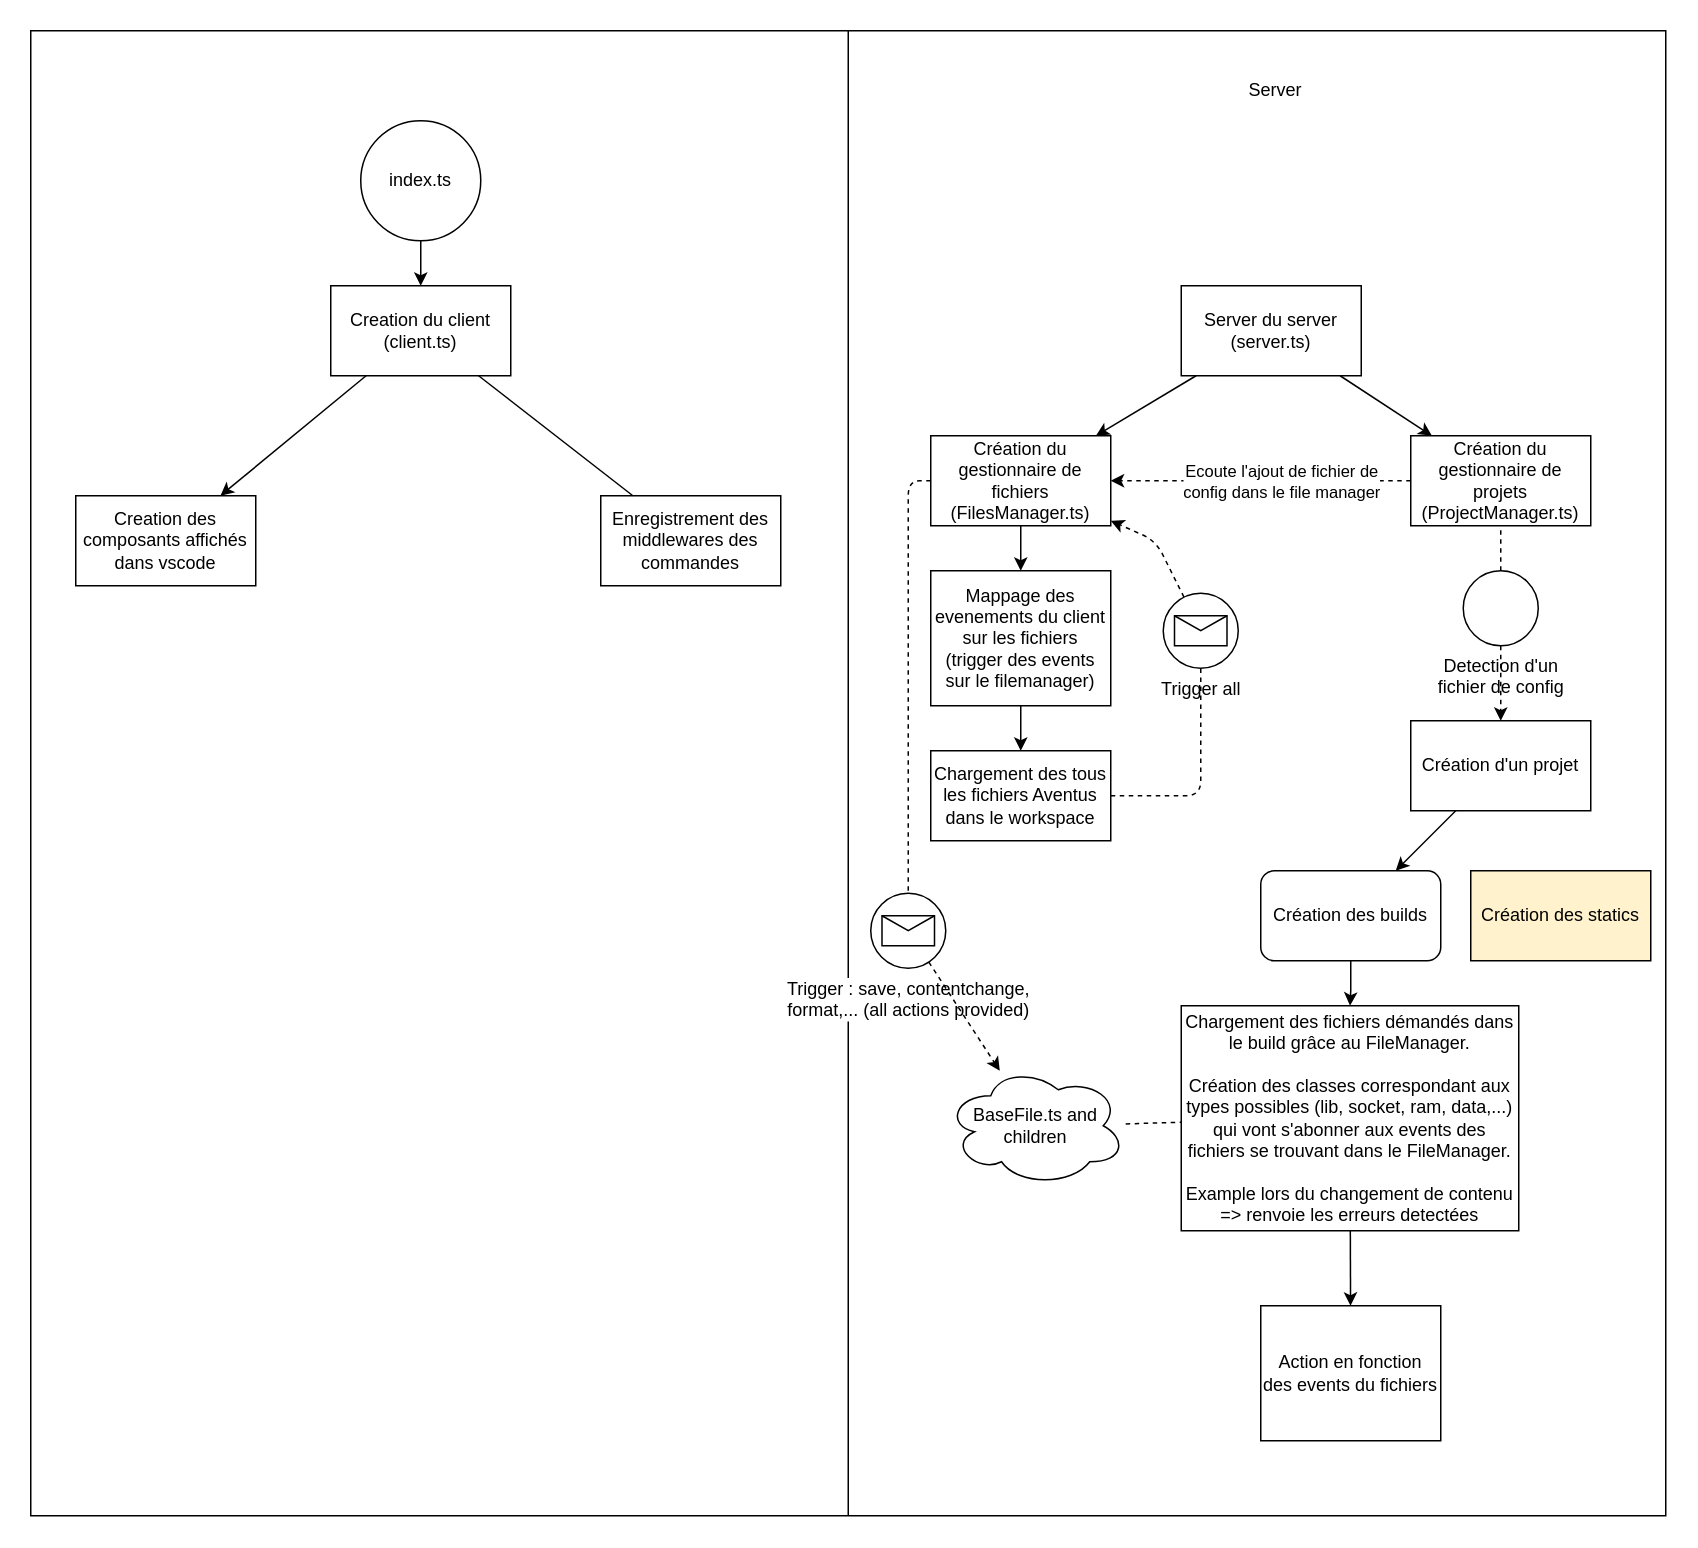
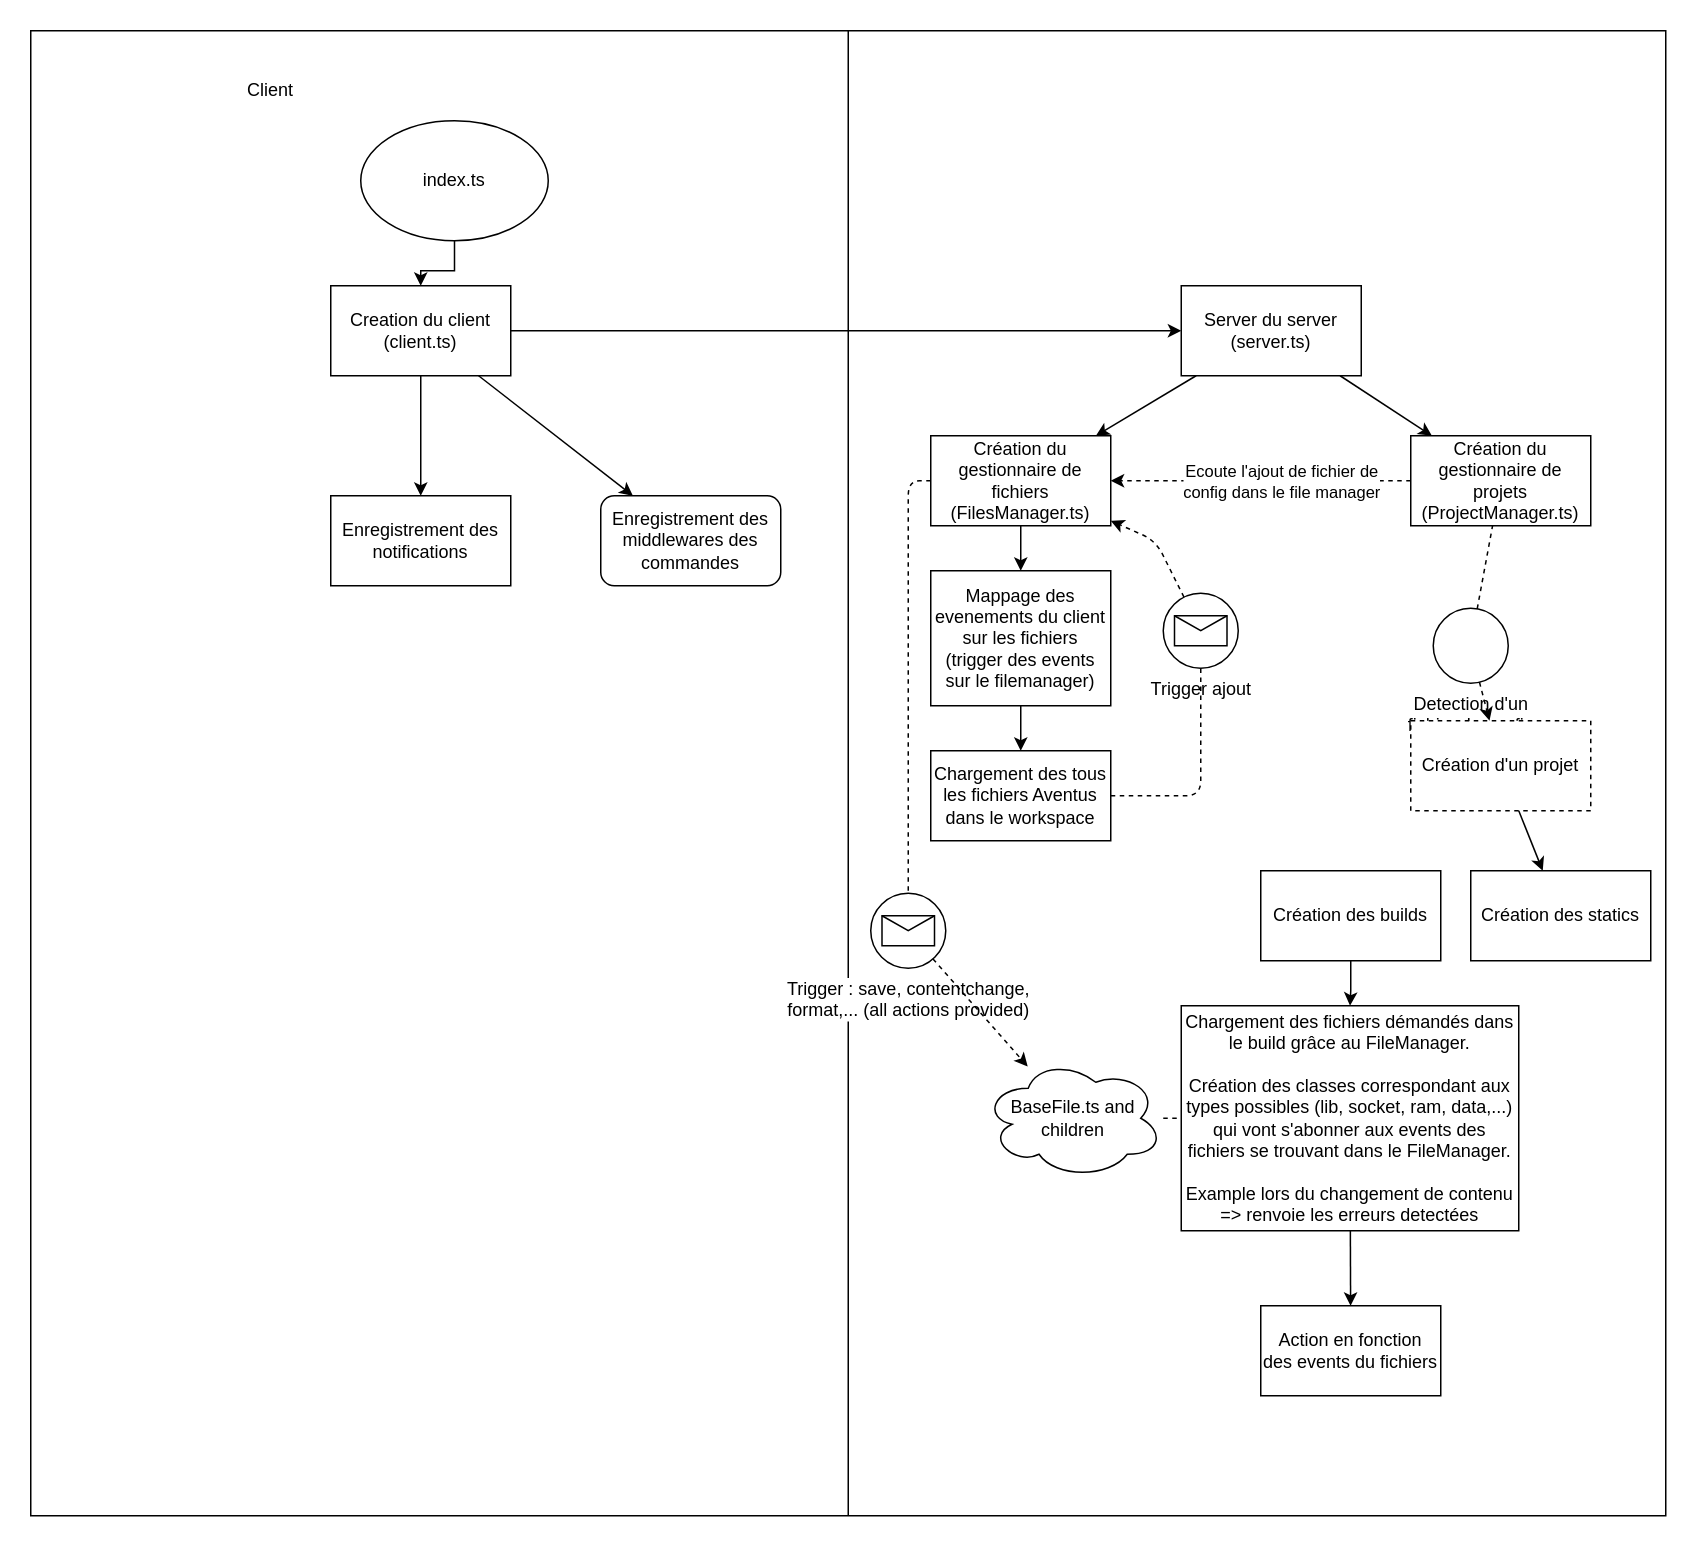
  <mxCell id="0" />
  <mxCell id="1" parent="0" />
  <mxCell id="2" value="" style="rounded=0;whiteSpace=wrap;html=1;" vertex="1" parent="1"><mxGeometry x="20" y="20" width="1090" height="990" as="geometry" /></mxCell>
  <mxCell id="3" value="" style="endArrow=none;html=1;entryX=0.5;entryY=0;entryDx=0;entryDy=0;exitX=0.5;exitY=1;exitDx=0;exitDy=0;" edge="1" parent="1" source="2" target="2"><mxGeometry width="50" height="50" relative="1" as="geometry"><mxPoint x="330" y="150" as="sourcePoint" /><mxPoint x="380" y="100" as="targetPoint" /></mxGeometry></mxCell>
- <mxCell id="5" value="Server" style="text;html=1;strokeColor=none;fillColor=none;align=center;verticalAlign=middle;whiteSpace=wrap;rounded=0;" vertex="1" parent="1"><mxGeometry x="830" y="50" width="40" height="20" as="geometry" /></mxCell>
+ <mxCell id="4" value="Client" style="text;html=1;strokeColor=none;fillColor=none;align=center;verticalAlign=middle;whiteSpace=wrap;rounded=0;" vertex="1" parent="1"><mxGeometry x="160" y="50" width="40" height="20" as="geometry" /></mxCell>
  <mxCell id="6" style="edgeStyle=orthogonalEdgeStyle;rounded=0;orthogonalLoop=1;jettySize=auto;html=1;" edge="1" parent="1" source="7" target="8"><mxGeometry relative="1" as="geometry" /></mxCell>
- <mxCell id="7" value="index.ts" style="ellipse;whiteSpace=wrap;html=1;aspect=fixed;" vertex="1" parent="1"><mxGeometry x="240" y="80" width="80" height="80" as="geometry" /></mxCell>
+ <mxCell id="7" value="index.ts" style="ellipse;whiteSpace=wrap;html=1;aspect=fixed;" vertex="1" parent="1"><mxGeometry x="240" y="80" width="125" height="80" as="geometry" /></mxCell>
  <mxCell id="8" value="Creation du client (client.ts)" style="rounded=0;whiteSpace=wrap;html=1;" vertex="1" parent="1"><mxGeometry x="220" y="190" width="120" height="60" as="geometry" /></mxCell>
- <mxCell id="9" value="Creation des composants affichés dans vscode" style="rounded=0;whiteSpace=wrap;html=1;" vertex="1" parent="1"><mxGeometry x="50" y="330" width="120" height="60" as="geometry" /></mxCell>
- <mxCell id="12" value="" style="endArrow=classic;html=1;" edge="1" parent="1" source="8" target="9"><mxGeometry width="50" height="50" relative="1" as="geometry"><mxPoint x="220" y="520" as="sourcePoint" /><mxPoint x="270" y="470" as="targetPoint" /></mxGeometry></mxCell>
- <mxCell id="13" value="Enregistrement des middlewares des commandes" style="rounded=0;whiteSpace=wrap;html=1;" vertex="1" parent="1"><mxGeometry x="400" y="330" width="120" height="60" as="geometry" /></mxCell>
- <mxCell id="14" value="" style="endArrow=none;html=1;" edge="1" parent="1" source="8" target="13"><mxGeometry width="50" height="50" relative="1" as="geometry"><mxPoint x="290" y="260" as="sourcePoint" /><mxPoint x="340" y="210" as="targetPoint" /></mxGeometry></mxCell>
+ <mxCell id="10" value="Enregistrement des notifications" style="rounded=0;whiteSpace=wrap;html=1;" vertex="1" parent="1"><mxGeometry x="220" y="330" width="120" height="60" as="geometry" /></mxCell>
+ <mxCell id="11" value="" style="endArrow=classic;html=1;" edge="1" parent="1" source="8" target="10"><mxGeometry width="50" height="50" relative="1" as="geometry"><mxPoint x="170" y="450" as="sourcePoint" /><mxPoint x="220" y="400" as="targetPoint" /></mxGeometry></mxCell>
+ <mxCell id="13" value="Enregistrement des middlewares des commandes" style="whiteSpace=wrap;html=1;rounded=1;" vertex="1" parent="1"><mxGeometry x="400" y="330" width="120" height="60" as="geometry" /></mxCell>
+ <mxCell id="14" value="" style="endArrow=classic;html=1;" edge="1" parent="1" source="8" target="13"><mxGeometry width="50" height="50" relative="1" as="geometry"><mxPoint x="290" y="260" as="sourcePoint" /><mxPoint x="340" y="210" as="targetPoint" /></mxGeometry></mxCell>
  <mxCell id="15" value="Server du server (server.ts)" style="rounded=0;whiteSpace=wrap;html=1;" vertex="1" parent="1"><mxGeometry x="787" y="190" width="120" height="60" as="geometry" /></mxCell>
+ <mxCell id="16" value="" style="endArrow=classic;html=1;" edge="1" parent="1" source="8" target="15"><mxGeometry width="50" height="50" relative="1" as="geometry"><mxPoint x="460" y="260" as="sourcePoint" /><mxPoint x="510" y="210" as="targetPoint" /></mxGeometry></mxCell>
  <mxCell id="17" value="Création du gestionnaire de fichiers (FilesManager.ts)" style="rounded=0;whiteSpace=wrap;html=1;" vertex="1" parent="1"><mxGeometry x="620" y="290" width="120" height="60" as="geometry" /></mxCell>
  <mxCell id="18" value="Création du gestionnaire de projets (ProjectManager.ts)" style="rounded=0;whiteSpace=wrap;html=1;" vertex="1" parent="1"><mxGeometry x="940" y="290" width="120" height="60" as="geometry" /></mxCell>
  <mxCell id="19" value="" style="endArrow=classic;html=1;" edge="1" parent="1" source="15" target="17"><mxGeometry width="50" height="50" relative="1" as="geometry"><mxPoint x="570" y="430" as="sourcePoint" /><mxPoint x="620" y="380" as="targetPoint" /></mxGeometry></mxCell>
  <mxCell id="20" value="" style="endArrow=classic;html=1;" edge="1" parent="1" source="15" target="18"><mxGeometry width="50" height="50" relative="1" as="geometry"><mxPoint x="550" y="430" as="sourcePoint" /><mxPoint x="600" y="380" as="targetPoint" /></mxGeometry></mxCell>
  <mxCell id="21" value="Mappage des evenements du client sur les fichiers (trigger des events sur le filemanager)" style="rounded=0;whiteSpace=wrap;html=1;" vertex="1" parent="1"><mxGeometry x="620" y="380" width="120" height="90" as="geometry" /></mxCell>
  <mxCell id="22" value="" style="endArrow=classic;html=1;" edge="1" parent="1" source="17" target="21"><mxGeometry width="50" height="50" relative="1" as="geometry"><mxPoint x="640" y="460" as="sourcePoint" /><mxPoint x="690" y="410" as="targetPoint" /></mxGeometry></mxCell>
  <mxCell id="23" value="" style="endArrow=classic;html=1;dashed=1;" edge="1" parent="1" source="18" target="17"><mxGeometry width="50" height="50" relative="1" as="geometry"><mxPoint x="670" y="430" as="sourcePoint" /><mxPoint x="720" y="380" as="targetPoint" /></mxGeometry></mxCell>
  <mxCell id="24" value="Ecoute l'ajout de fichier de &lt;br&gt;config dans le file manager" style="edgeLabel;html=1;align=center;verticalAlign=middle;resizable=0;points=[];" vertex="1" connectable="0" parent="23"><mxGeometry x="-0.457" relative="1" as="geometry"><mxPoint x="-33" as="offset" /></mxGeometry></mxCell>
  <mxCell id="25" value="Chargement des tous les fichiers Aventus dans le workspace" style="rounded=0;whiteSpace=wrap;html=1;" vertex="1" parent="1"><mxGeometry x="620" y="500" width="120" height="60" as="geometry" /></mxCell>
  <mxCell id="26" value="" style="endArrow=classic;html=1;" edge="1" parent="1" source="21" target="25"><mxGeometry width="50" height="50" relative="1" as="geometry"><mxPoint x="920" y="490" as="sourcePoint" /><mxPoint x="970" y="440" as="targetPoint" /></mxGeometry></mxCell>
- <mxCell id="27" value="Trigger all" style="shape=mxgraph.bpmn.shape;html=1;verticalLabelPosition=bottom;labelBackgroundColor=#ffffff;verticalAlign=top;align=center;perimeter=ellipsePerimeter;outlineConnect=0;outline=standard;symbol=message;" vertex="1" parent="1"><mxGeometry x="775" y="395" width="50" height="50" as="geometry" /></mxCell>
+ <mxCell id="27" value="Trigger ajout" style="shape=mxgraph.bpmn.shape;html=1;verticalLabelPosition=bottom;labelBackgroundColor=#ffffff;verticalAlign=top;align=center;perimeter=ellipsePerimeter;outlineConnect=0;outline=standard;symbol=message;" vertex="1" parent="1"><mxGeometry x="775" y="395" width="50" height="50" as="geometry" /></mxCell>
  <mxCell id="28" value="" style="endArrow=none;html=1;dashed=1;" edge="1" parent="1" source="25" target="27"><mxGeometry width="50" height="50" relative="1" as="geometry"><mxPoint x="820" y="560" as="sourcePoint" /><mxPoint x="870" y="510" as="targetPoint" /><Array as="points"><mxPoint x="800" y="530" /></Array></mxGeometry></mxCell>
  <mxCell id="29" value="" style="endArrow=classic;html=1;dashed=1;" edge="1" parent="1" source="27" target="17"><mxGeometry width="50" height="50" relative="1" as="geometry"><mxPoint x="870" y="480" as="sourcePoint" /><mxPoint x="920" y="430" as="targetPoint" /><Array as="points"><mxPoint x="770" y="360" /></Array></mxGeometry></mxCell>
- <mxCell id="30" value="Detection d'un &lt;br&gt;fichier de config" style="shape=mxgraph.bpmn.shape;html=1;verticalLabelPosition=bottom;labelBackgroundColor=#ffffff;verticalAlign=top;align=center;perimeter=ellipsePerimeter;outlineConnect=0;outline=standard;symbol=general;" vertex="1" parent="1"><mxGeometry x="975" y="380" width="50" height="50" as="geometry" /></mxCell>
+ <mxCell id="30" value="Detection d'un &lt;br&gt;fichier de config" style="shape=mxgraph.bpmn.shape;html=1;verticalLabelPosition=bottom;labelBackgroundColor=#ffffff;verticalAlign=top;align=center;perimeter=ellipsePerimeter;outlineConnect=0;outline=standard;symbol=general;" vertex="1" parent="1"><mxGeometry x="955" y="405" width="50" height="50" as="geometry" /></mxCell>
  <mxCell id="31" value="" style="endArrow=none;html=1;dashed=1;" edge="1" parent="1" source="30" target="18"><mxGeometry width="50" height="50" relative="1" as="geometry"><mxPoint x="980" y="540" as="sourcePoint" /><mxPoint x="1030" y="490" as="targetPoint" /></mxGeometry></mxCell>
- <mxCell id="32" value="Création d'un projet" style="rounded=0;whiteSpace=wrap;html=1;" vertex="1" parent="1"><mxGeometry x="940" y="480" width="120" height="60" as="geometry" /></mxCell>
+ <mxCell id="32" value="Création d'un projet" style="rounded=0;whiteSpace=wrap;html=1;dashed=1;" vertex="1" parent="1"><mxGeometry x="940" y="480" width="120" height="60" as="geometry" /></mxCell>
  <mxCell id="33" style="edgeStyle=orthogonalEdgeStyle;rounded=0;orthogonalLoop=1;jettySize=auto;html=1;" edge="1" parent="1" source="34" target="39"><mxGeometry relative="1" as="geometry" /></mxCell>
- <mxCell id="34" value="Création des builds" style="whiteSpace=wrap;html=1;rounded=1;" vertex="1" parent="1"><mxGeometry x="840" y="580" width="120" height="60" as="geometry" /></mxCell>
- <mxCell id="35" value="Création des statics" style="rounded=0;whiteSpace=wrap;html=1;fillColor=#fff2cc;" vertex="1" parent="1"><mxGeometry x="980" y="580" width="120" height="60" as="geometry" /></mxCell>
+ <mxCell id="34" value="Création des builds" style="rounded=0;whiteSpace=wrap;html=1;" vertex="1" parent="1"><mxGeometry x="840" y="580" width="120" height="60" as="geometry" /></mxCell>
+ <mxCell id="35" value="Création des statics" style="rounded=0;whiteSpace=wrap;html=1;" vertex="1" parent="1"><mxGeometry x="980" y="580" width="120" height="60" as="geometry" /></mxCell>
  <mxCell id="36" value="" style="endArrow=classic;html=1;dashed=1;" edge="1" parent="1" source="30" target="32"><mxGeometry width="50" height="50" relative="1" as="geometry"><mxPoint x="860" y="540" as="sourcePoint" /><mxPoint x="910" y="490" as="targetPoint" /></mxGeometry></mxCell>
- <mxCell id="37" value="" style="endArrow=classic;html=1;" edge="1" parent="1" source="32" target="34"><mxGeometry width="50" height="50" relative="1" as="geometry"><mxPoint x="840" y="570" as="sourcePoint" /><mxPoint x="890" y="520" as="targetPoint" /></mxGeometry></mxCell>
+ <mxCell id="38" value="" style="endArrow=classic;html=1;" edge="1" parent="1" source="32" target="35"><mxGeometry width="50" height="50" relative="1" as="geometry"><mxPoint x="720" y="690" as="sourcePoint" /><mxPoint x="770" y="640" as="targetPoint" /></mxGeometry></mxCell>
  <mxCell id="39" value="Chargement des fichiers démandés dans le build grâce au FileManager.&lt;br&gt;&lt;br&gt;Création des classes correspondant aux types possibles (lib, socket, ram, data,...) qui vont s'abonner aux events des fichiers se trouvant dans le FileManager.&lt;br&gt;&lt;br&gt;Example lors du changement de contenu =&amp;gt; renvoie les erreurs detectées" style="rounded=0;whiteSpace=wrap;html=1;" vertex="1" parent="1"><mxGeometry x="787" y="670" width="225" height="150" as="geometry" /></mxCell>
- <mxCell id="40" value="BaseFile.ts and children" style="ellipse;shape=cloud;whiteSpace=wrap;html=1;" vertex="1" parent="1"><mxGeometry x="630" y="710" width="120" height="80" as="geometry" /></mxCell>
+ <mxCell id="40" value="BaseFile.ts and children" style="ellipse;shape=cloud;whiteSpace=wrap;html=1;" vertex="1" parent="1"><mxGeometry x="655" y="705" width="120" height="80" as="geometry" /></mxCell>
  <mxCell id="41" value="" style="endArrow=none;dashed=1;html=1;" edge="1" parent="1" source="40" target="39"><mxGeometry width="50" height="50" relative="1" as="geometry"><mxPoint x="670" y="810" as="sourcePoint" /><mxPoint x="720" y="760" as="targetPoint" /></mxGeometry></mxCell>
  <mxCell id="42" value="Trigger : save, contentchange, &lt;br&gt;format,... (all actions provided)" style="shape=mxgraph.bpmn.shape;html=1;verticalLabelPosition=bottom;labelBackgroundColor=#ffffff;verticalAlign=top;align=center;perimeter=ellipsePerimeter;outlineConnect=0;outline=standard;symbol=message;" vertex="1" parent="1"><mxGeometry x="580" y="595" width="50" height="50" as="geometry" /></mxCell>
  <mxCell id="43" value="" style="endArrow=none;html=1;dashed=1;" edge="1" parent="1" source="17" target="42"><mxGeometry width="50" height="50" relative="1" as="geometry"><mxPoint x="740" y="540" as="sourcePoint" /><mxPoint x="810" y="455" as="targetPoint" /><Array as="points"><mxPoint x="605" y="320" /></Array></mxGeometry></mxCell>
  <mxCell id="44" value="" style="endArrow=classic;html=1;dashed=1;" edge="1" parent="1" source="42" target="40"><mxGeometry width="50" height="50" relative="1" as="geometry"><mxPoint x="590" y="790" as="sourcePoint" /><mxPoint x="640" y="740" as="targetPoint" /></mxGeometry></mxCell>
- <mxCell id="45" value="Action en fonction des events du fichiers" style="rounded=0;whiteSpace=wrap;html=1;" vertex="1" parent="1"><mxGeometry x="840" y="870" width="120" height="90" as="geometry" /></mxCell>
+ <mxCell id="45" value="Action en fonction des events du fichiers" style="rounded=0;whiteSpace=wrap;html=1;" vertex="1" parent="1"><mxGeometry x="840" y="870" width="120" height="60" as="geometry" /></mxCell>
  <mxCell id="46" value="" style="endArrow=classic;html=1;" edge="1" parent="1" source="39" target="45"><mxGeometry width="50" height="50" relative="1" as="geometry"><mxPoint x="740" y="910" as="sourcePoint" /><mxPoint x="790" y="860" as="targetPoint" /></mxGeometry></mxCell>
